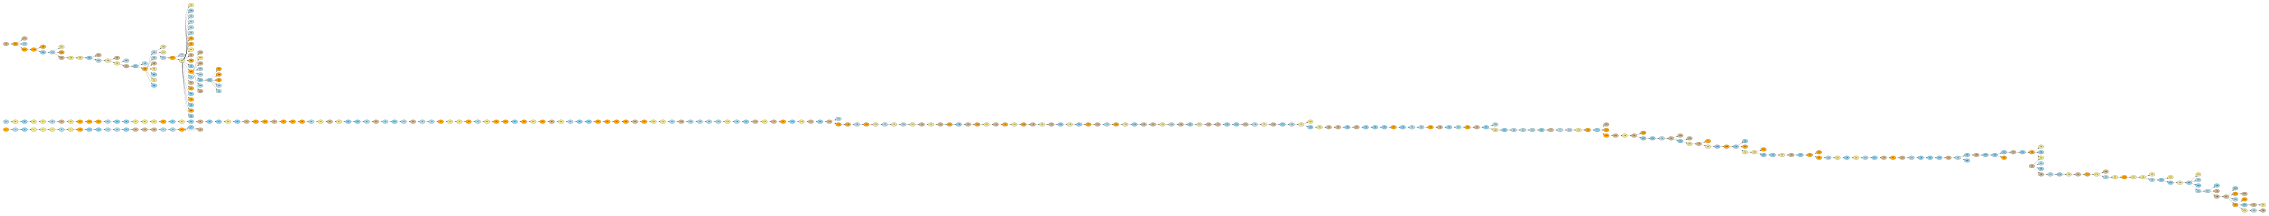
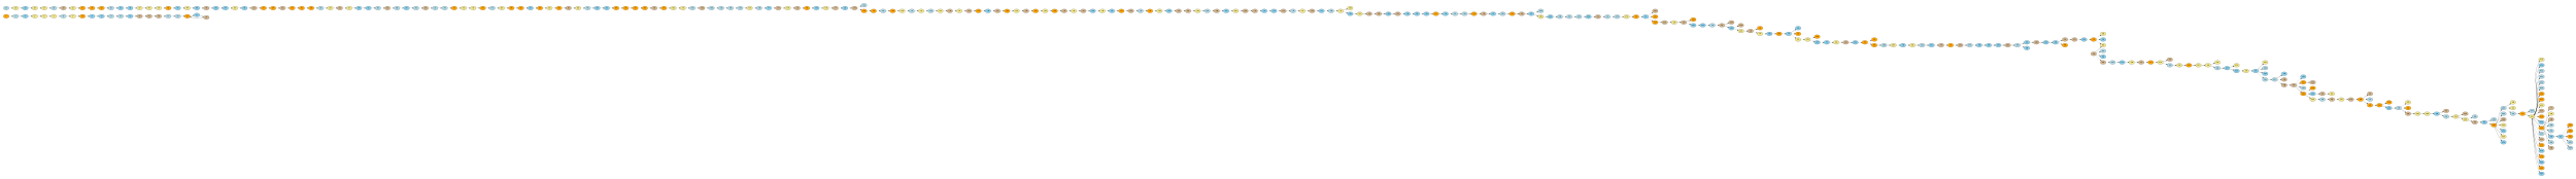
  digraph {
    fontname="Noto Sans"
    rankdir=LR
    node [fillcolor=skyblue fontname="Noto Sans" style=filled]
    edge [fontname="Noto Sans" style=solid]
    1 [fillcolor=orange]
    2 [fillcolor=lightblue]
    4
    3 [fillcolor=khaki]
    6 [fillcolor=khaki]
    5 [fillcolor=khaki]
    8 [fillcolor=lightblue]
    7 [fillcolor=khaki]
    10 [fillcolor=orange]
    9
    12
    11 [fillcolor=lightblue]
    14 [fillcolor=lightblue]
    13
    16 [fillcolor=tan]
    15 [fillcolor=tan]
    18 [fillcolor=tan]
    17 [fillcolor=lightblue]
    20 [fillcolor=lightblue]
    22 [fillcolor=orange]
    21
    24 [fillcolor=tan]
    23 [fillcolor=lightblue]
    26 [fillcolor=khaki]
    25
    28 [fillcolor=khaki]
    27 [fillcolor=khaki]
    30 [fillcolor=lightblue]
    29 [fillcolor=tan]
    32 [fillcolor=khaki]
    31 [fillcolor=orange]
    34 [fillcolor=orange]
    33 [fillcolor=orange]
    36 [fillcolor=lightblue]
    35
    38
    37 [fillcolor=khaki]
    40 [fillcolor=khaki]
    39 [fillcolor=khaki]
    42 [fillcolor=orange]
    41
    44 [fillcolor=khaki]
    46
    45 [fillcolor=tan]
    48
    47
    50 [fillcolor=khaki]
    49
    52 [fillcolor=tan]
    51 [fillcolor=orange]
    54 [fillcolor=orange]
    53 [fillcolor=tan]
    56 [fillcolor=orange]
    55 [fillcolor=orange]
    58 [fillcolor=orange]
    60 [fillcolor=lightblue]
    59 [fillcolor=khaki]
    62 [fillcolor=tan]
    61 [fillcolor=khaki]
    64
    63
    66 [fillcolor=lightblue]
    65 [fillcolor=tan]
    68 [fillcolor=lightblue]
    67
    70 [fillcolor=lightblue]
    69 [fillcolor=tan]
    72 [fillcolor=lightblue]
    74 [fillcolor=lightblue]
    73 [fillcolor=orange]
    76 [fillcolor=khaki]
    75 [fillcolor=khaki]
    78 [fillcolor=orange]
    77 [fillcolor=lightblue]
    80 [fillcolor=khaki]
    79 [fillcolor=orange]
    82 [fillcolor=orange]
    81
    84 [fillcolor=orange]
    83 [fillcolor=khaki]
    86 [fillcolor=orange]
    85 [fillcolor=tan]
    88 [fillcolor=khaki]
    90 [fillcolor=lightblue]
    89
    92
    94 [fillcolor=orange]
    93 [fillcolor=orange]
    96 [fillcolor=orange]
    98 [fillcolor=orange]
    100 [fillcolor=tan]
    99 [fillcolor=orange]
    102 [fillcolor=khaki]
    101 [fillcolor=khaki]
    104 [fillcolor=lightblue]
    103 [fillcolor=tan]
    106 [fillcolor=lightblue]
    105 [fillcolor=lightblue]
    108 [fillcolor=lightblue]
    107 [fillcolor=lightblue]
    110 [fillcolor=khaki]
    109 [fillcolor=lightblue]
    112
    111 [fillcolor=tan]
    114 [fillcolor=khaki]
    113 [fillcolor=tan]
    116 [fillcolor=orange]
    115
    118 [fillcolor=khaki]
    117 [fillcolor=tan]
    120
    119 [fillcolor=tan]
    122 [fillcolor=lightblue]
    124 [fillcolor=orange]
    123 [fillcolor=orange]
    126 [fillcolor=lightblue]
    125 [fillcolor=orange]
    128 [fillcolor=khaki]
    127 [fillcolor=lightblue]
    130 [fillcolor=khaki]
    129 [fillcolor=lightblue]
    132 [fillcolor=khaki]
    134 [fillcolor=tan]
    133 [fillcolor=khaki]
    136 [fillcolor=tan]
    135 [fillcolor=orange]
    138
    137 [fillcolor=tan]
    140 [fillcolor=orange]
    139 [fillcolor=khaki]
    142 [fillcolor=tan]
    141 [fillcolor=orange]
    144 [fillcolor=khaki]
    146 [fillcolor=orange]
    145 [fillcolor=tan]
    148 [fillcolor=khaki]
    147 [fillcolor=tan]
    150
    149 [fillcolor=khaki]
    152
    151 [fillcolor=orange]
    154 [fillcolor=tan]
    153 [fillcolor=lightblue]
    156 [fillcolor=orange]
    158 [fillcolor=khaki]
    160
    162 [fillcolor=tan]
    161 [fillcolor=tan]
    164 [fillcolor=khaki]
    166 [fillcolor=lightblue]
    168 [fillcolor=tan]
    167
    n153 [fillcolor=khaki label=870]
    169 [fillcolor=tan]
    172 [fillcolor=tan]
    171
    174
    173 [fillcolor=tan]
    176 [fillcolor=lightblue]
    175 [fillcolor=khaki]
    178 [fillcolor=tan]
    177
    180 [fillcolor=lightblue]
    179 [fillcolor=khaki]
    182 [fillcolor=khaki]
    184
    183 [fillcolor=khaki]
    186 [fillcolor=tan]
    185 [fillcolor=tan]
    188
    187 [fillcolor=tan]
    190
    189
    192
    191 [fillcolor=orange]
    194
    193 [fillcolor=lightblue]
    196 [fillcolor=lightblue]
    195 [fillcolor=orange]
    198 [fillcolor=tan]
    197
    200 [fillcolor=lightblue]
    199 [fillcolor=orange]
    202 [fillcolor=tan]
    201
    204 [fillcolor=lightblue]
    206 [fillcolor=khaki]
    205
    208 [fillcolor=lightblue]
    207 [fillcolor=lightblue]
    210 [fillcolor=lightblue]
    209
    212 [fillcolor=tan]
    214 [fillcolor=lightblue]
    213 [fillcolor=lightblue]
    216 [fillcolor=khaki]
    218 [fillcolor=orange]
    217
    220 [fillcolor=tan]
    222 [fillcolor=orange]
    224 [fillcolor=orange]
    223 [fillcolor=tan]
    226 [fillcolor=khaki]
    225 [fillcolor=tan]
    228 [fillcolor=orange]
    230
    229
    232 [fillcolor=lightblue]
    231 [fillcolor=tan]
    234 [fillcolor=tan]
    236
    238 [fillcolor=tan]
    240 [fillcolor=khaki]
    239 [fillcolor=tan]
    242 [fillcolor=orange]
    244 [fillcolor=khaki]
    246
    248 [fillcolor=orange]
    247
    250
    252 [fillcolor=orange]
    254 [fillcolor=khaki]
    253 [fillcolor=khaki]
    256 [fillcolor=orange]
    258
    257
    260 [fillcolor=khaki]
    259 [fillcolor=tan]
    262
    261 [fillcolor=orange]
    264 [fillcolor=orange]
    266 [fillcolor=orange]
    268 [fillcolor=lightblue]
    267 [fillcolor=khaki]
    270
    269 [fillcolor=khaki]
    272 [fillcolor=lightblue]
    271
    274 [fillcolor=tan]
    273 [fillcolor=orange]
    276 [fillcolor=tan]
    275 [fillcolor=lightblue]
    278
    280
    279
    282 [fillcolor=tan]
    281 [fillcolor=lightblue]
    284
    286
    288 [fillcolor=tan]
    290
    289
-   292
+   292 [fillcolor=tan]
    498 [fillcolor=orange]
    291 [fillcolor=tan]
    294
    293 [fillcolor=orange]
    296 [fillcolor=khaki]
    298
    302 [fillcolor=khaki]
    300 [fillcolor=tan]
    304 [fillcolor=lightblue]
    306
    308 [fillcolor=tan]
    307 [fillcolor=lightblue]
    310
    309 [fillcolor=khaki]
    312 [fillcolor=tan]
    311 [fillcolor=orange]
    314 [fillcolor=khaki]
    316 [fillcolor=tan]
    318 [fillcolor=lightblue]
    320 [fillcolor=khaki]
    322 [fillcolor=orange]
    321 [fillcolor=khaki]
    324 [fillcolor=khaki]
    326 [fillcolor=khaki]
    328 [fillcolor=lightblue]
    327
    330 [fillcolor=khaki]
    332
    334 [fillcolor=khaki]
    333
    336 [fillcolor=khaki]
    338 [fillcolor=lightblue]
    340
    342 [fillcolor=lightblue]
    341 [fillcolor=lightblue]
    344
    346 [fillcolor=tan]
    348 [fillcolor=tan]
    347 [fillcolor=tan]
    350
    352 [fillcolor=orange]
    356 [fillcolor=lightblue]
    358 [fillcolor=orange]
    354 [fillcolor=tan]
    360 [fillcolor=orange]
    362
    366 [fillcolor=khaki]
    361 [fillcolor=tan]
    365 [fillcolor=lightblue]
    364 [fillcolor=khaki]
    368 [fillcolor=tan]
+   367 [fillcolor=khaki]
    370 [fillcolor=tan]
    369 [fillcolor=orange]
    372 [fillcolor=tan]
    374 [fillcolor=lightblue]
    376 [fillcolor=orange]
    375 [fillcolor=orange]
    378 [fillcolor=orange]
    380
    379 [fillcolor=lightblue]
    382 [fillcolor=khaki]
    384 [fillcolor=orange]
    386 [fillcolor=tan]
    385 [fillcolor=khaki]
    388 [fillcolor=khaki]
    390
    392 [fillcolor=tan]
    394 [fillcolor=lightblue]
    393 [fillcolor=khaki]
    396 [fillcolor=tan]
    398 [fillcolor=khaki]
    400 [fillcolor=lightblue]
    402 [fillcolor=tan]
    401
    404 [fillcolor=lightblue]
    406 [fillcolor=orange]
    405 [fillcolor=lightblue]
    486 [fillcolor=lightblue]
    488 [fillcolor=tan]
    490 [fillcolor=khaki]
    492
    494 [fillcolor=khaki]
    496
    408 [fillcolor=khaki]
    410 [fillcolor=khaki]
    412 [fillcolor=lightblue]
    411 [fillcolor=orange]
    414 [fillcolor=lightblue]
    416 [fillcolor=khaki]
    418 [fillcolor=khaki]
    420
    422 [fillcolor=lightblue]
    424 [fillcolor=lightblue]
    426 [fillcolor=lightblue]
    428 [fillcolor=lightblue]
    430 [fillcolor=orange]
    432 [fillcolor=orange]
    434 [fillcolor=khaki]
    436 [fillcolor=tan]
    438 [fillcolor=orange]
    440
    442 [fillcolor=orange]
    470 [fillcolor=lightblue]
    472 [fillcolor=tan]
    474 [fillcolor=orange]
    476
    478 [fillcolor=orange]
    480
    482 [fillcolor=orange]
    484
    444 [fillcolor=tan]
    446 [fillcolor=khaki]
    448 [fillcolor=tan]
    450 [fillcolor=lightblue]
    452 [fillcolor=lightblue]
    454
    466 [fillcolor=lightblue]
    468 [fillcolor=tan]
    453
    456 [fillcolor=orange]
    458 [fillcolor=orange]
    460 [fillcolor=orange]
    462 [fillcolor=lightblue]
    464 [fillcolor=lightblue]
    1 -> 2 [style=dashed]
    2 -> 4
    4 -> 3 [style=dashed]
    3 -> 6
    6 -> 5
    5 -> 8 [style=dashed]
    8 -> 7
    7 -> 10
    10 -> 9 [style=dashed]
    9 -> 12
    12 -> 11 [style=dashed]
    11 -> 14 [style=dashed]
    14 -> 13
    13 -> 16
    16 -> 15 [style=dashed]
    15 -> 18
    18 -> 17 [style=dashed]
    17 -> 20 [style=dashed]
    20 -> 22
    22 -> 21
    21 -> 24
    24 -> 22
    23 -> 26 [style=dashed]
    26 -> 25
    25 -> 28
    28 -> 27 [style=dashed]
    27 -> 30
    30 -> 29
    29 -> 32 [style=dashed]
    32 -> 31
    31 -> 34 [style=dashed]
    34 -> 33 [style=dashed]
    33 -> 36
    36 -> 35
    35 -> 38 [style=dashed]
    38 -> 37 [style=dashed]
    37 -> 40
    40 -> 39 [style=dashed]
    39 -> 42 [style=dashed]
    42 -> 41 [style=dashed]
    41 -> 44 [style=dashed]
    44 -> 46
    46 -> 45 [style=dashed]
    45 -> 48 [style=dashed]
    48 -> 47 [style=dashed]
    47 -> 50 [style=dashed]
    50 -> 49
    49 -> 52
    52 -> 51
    51 -> 54
    54 -> 53 [style=dashed]
    53 -> 56 [style=dashed]
    56 -> 55
    55 -> 58 [style=dashed]
    58 -> 60
    60 -> 59 [style=dashed]
    59 -> 62 [style=dashed]
    62 -> 61 [style=dashed]
    61 -> 64
    64 -> 63
    63 -> 66
    66 -> 65 [style=dashed]
    65 -> 68 [style=dashed]
    68 -> 67 [style=dashed]
    67 -> 70
    70 -> 69 [style=dashed]
    69 -> 72 [style=dashed]
    72 -> 74
    74 -> 73 [style=dashed]
    73 -> 76 [style=dashed]
    76 -> 75
    75 -> 78
    78 -> 77
    77 -> 80
    80 -> 79
    79 -> 82
    82 -> 81 [style=dashed]
    81 -> 84 [style=dashed]
    84 -> 83
    83 -> 86 [style=dashed]
    86 -> 85
    85 -> 88 [style=dashed]
    88 -> 90 [style=dashed]
    90 -> 89
    89 -> 92
    92 -> 94
    94 -> 93 [style=dashed]
    93 -> 96
    96 -> 98 [style=dashed]
    98 -> 100
    100 -> 99
    99 -> 102 [style=dashed]
    102 -> 101 [style=dashed]
    101 -> 104
    104 -> 103
    103 -> 106
    106 -> 105 [style=dashed]
    105 -> 108
    108 -> 107 [style=dashed]
    107 -> 110
    110 -> 109 [style=dashed]
    109 -> 112 [style=dashed]
    112 -> 111 [style=dashed]
    111 -> 114 [style=dashed]
    114 -> 113 [style=dashed]
    113 -> 116 [style=dashed]
    116 -> 115 [style=dashed]
    115 -> 118 [style=dashed]
    118 -> 117 [style=dashed]
    117 -> 120 [style=dashed]
    120 -> 119 [style=dashed]
    119 -> 122 [style=dashed]
    119 -> 124 [style=dashed]
    124 -> 123
    123 -> 126 [style=dashed]
    126 -> 125
    125 -> 128
    128 -> 127 [style=dashed]
    127 -> 130
    130 -> 129 [style=dashed]
    129 -> 132
    132 -> 134
    134 -> 133 [style=dashed]
    133 -> 136 [style=dashed]
    136 -> 135
    135 -> 138
    138 -> 137 [style=dashed]
    137 -> 140
    140 -> 139
    139 -> 142 [style=dashed]
    142 -> 141 [style=dashed]
    141 -> 144 [style=dashed]
    144 -> 146 [style=dashed]
    146 -> 145
    145 -> 148
    148 -> 147
    147 -> 150
    150 -> 149 [style=dashed]
    149 -> 152
    152 -> 151
    151 -> 154 [style=dashed]
    154 -> 153 [style=dashed]
    153 -> 156
    156 -> 158 [style=dashed]
    158 -> 160 [style=dashed]
    160 -> 162
    162 -> 161 [style=dashed]
    161 -> 164
    164 -> 166
    166 -> 168 [style=dashed]
    168 -> 167
    167 -> n153 [style=dashed]
    n153 -> 169 [style=dashed]
    169 -> 172
    172 -> 171 [style=dashed]
    171 -> 174 [style=dashed]
    174 -> 173
    173 -> 176
    176 -> 175
    175 -> 178
    178 -> 177
    177 -> 180 [style=dashed]
    180 -> 179
    179 -> 182
    179 -> 184 [style=dashed]
    184 -> 183 [style=dashed]
    183 -> 186
    186 -> 185 [style=dashed]
    185 -> 188
    188 -> 187
    187 -> 190 [style=dashed]
    190 -> 189 [style=dashed]
    189 -> 192 [style=dashed]
    192 -> 191
    191 -> 194
    194 -> 193 [style=dashed]
    193 -> 196
    196 -> 195
    195 -> 198 [style=dashed]
    198 -> 197
    197 -> 200 [style=dashed]
    200 -> 199 [style=dashed]
    199 -> 202
    202 -> 201
    201 -> 204 [style=dashed]
    201 -> 206
    206 -> 205
    205 -> 208
    208 -> 207
    207 -> 210
    210 -> 209 [style=dashed]
    209 -> 212
    212 -> 214 [style=dashed]
    214 -> 213 [style=dashed]
    213 -> 216
    216 -> 218
    218 -> 217 [style=dashed]
    217 -> 220 [style=dashed]
    217 -> 222
    217 -> 224 [style=dashed]
    224 -> 223 [style=dashed]
    223 -> 226 [style=dashed]
    226 -> 225
    225 -> 228
    225 -> 230 [style=dashed]
    230 -> 229 [style=dashed]
    229 -> 232
    232 -> 231
    231 -> 234
    231 -> 236
    236 -> 238 [style=dashed]
    236 -> 240 [style=dashed]
    240 -> 239
    239 -> 242
    239 -> 244 [style=dashed]
    244 -> 246 [style=dashed]
    246 -> 248
    248 -> 247
    247 -> 250
    247 -> 252 [style=dashed]
    247 -> 254 [style=dashed]
    254 -> 253 [style=dashed]
    253 -> 256 [style=dashed]
    253 -> 258 [style=dashed]
    258 -> 257 [style=dashed]
    257 -> 260 [style=dashed]
    260 -> 259 [style=dashed]
    259 -> 262
    262 -> 261 [style=dashed]
    261 -> 264 [style=dashed]
    261 -> 266 [style=dashed]
    266 -> 268
    268 -> 267
    267 -> 270 [style=dashed]
    270 -> 269 [style=dashed]
    269 -> 272
    272 -> 271
    271 -> 274 [style=dashed]
    274 -> 273 [style=dashed]
    273 -> 276 [style=dashed]
    276 -> 275
    275 -> 278 [style=dashed]
    278 -> 280
    280 -> 279
    279 -> 282
    282 -> 281
    281 -> 284
    281 -> 286 [style=dashed]
    284 -> 288 [style=dashed]
    288 -> 290
    290 -> 289
    289 -> 292
    289 -> 498 [style=dashed]
    292 -> 291
    291 -> 294 [style=dashed]
    294 -> 293 [style=dashed]
    293 -> 296 [style=dashed]
    293 -> 298
    293 -> 302 [style=dashed]
    300 -> 302
    300 -> 304 [style=dashed]
    300 -> 306 [style=dashed]
    300 -> 308 [style=dashed]
    308 -> 307 [style=dashed]
    307 -> 310
    310 -> 309
    309 -> 312
    312 -> 311 [style=dashed]
    311 -> 314
    314 -> 316
    314 -> 318 [style=dashed]
    318 -> 320
    320 -> 322
    322 -> 321
    321 -> 324
    324 -> 326
    324 -> 328
    328 -> 327
    327 -> 330
    327 -> 332
    332 -> 334 [style=dashed]
    334 -> 333
    333 -> 336
    333 -> 338
    333 -> 340
    333 -> 342 [style=dashed]
    342 -> 341
    341 -> 344
    341 -> 346 [style=dashed]
    341 -> 348 [style=dashed]
    348 -> 347
    347 -> 350 [style=dashed]
    347 -> 352 [style=dashed]
    347 -> 356
    347 -> 358
    352 -> 354
    358 -> 360 [style=dashed]
    358 -> 362 [style=dashed]
    358 -> 366
    362 -> 361
    366 -> 365
    361 -> 364
    365 -> 368
+   368 -> 367 [style=dashed]
+   367 -> 370 [style=dashed]
    370 -> 369 [style=dashed]
    369 -> 372
    369 -> 374
    369 -> 376
    376 -> 375 [style=dashed]
    375 -> 378
    375 -> 380
    380 -> 379
    379 -> 382 [style=dashed]
    379 -> 384 [style=dashed]
    379 -> 386
    386 -> 385
    385 -> 388 [style=dashed]
    388 -> 390
    390 -> 392
    390 -> 394
    394 -> 393
    393 -> 396
    393 -> 398
    398 -> 400 [style=dashed]
    398 -> 402
    402 -> 401
    401 -> 404
    401 -> 406 [style=dashed]
    406 -> 405
    406 -> 486
    406 -> 488
    406 -> 490
    406 -> 492 [style=dashed]
    406 -> 494
    406 -> 496
    405 -> 408
    405 -> 410 [style=dashed]
    405 -> 412 [style=dashed]
    412 -> 411
    411 -> 414
    411 -> 416
    416 -> 418
    416 -> 420
    416 -> 422 [style=dashed]
    416 -> 424
    416 -> 426
    416 -> 428 [style=dashed]
    416 -> 430
    416 -> 432
    416 -> 434 [style=dashed]
    416 -> 436
    416 -> 438 [style=dashed]
    416 -> 440
    416 -> 442
    416 -> 470 [style=dashed]
    416 -> 472 [style=dashed]
    416 -> 474 [style=dashed]
    416 -> 476
    416 -> 478 [style=dashed]
    416 -> 480
    416 -> 482
    416 -> 484 [style=dashed]
    442 -> 444 [style=dashed]
    442 -> 446
    442 -> 448
    442 -> 450
    442 -> 452
    442 -> 454 [style=dashed]
    442 -> 466
    442 -> 468 [style=dashed]
    454 -> 453
    453 -> 456 [style=dashed]
    453 -> 458 [style=dashed]
    453 -> 460
    453 -> 462
    453 -> 464
  }
